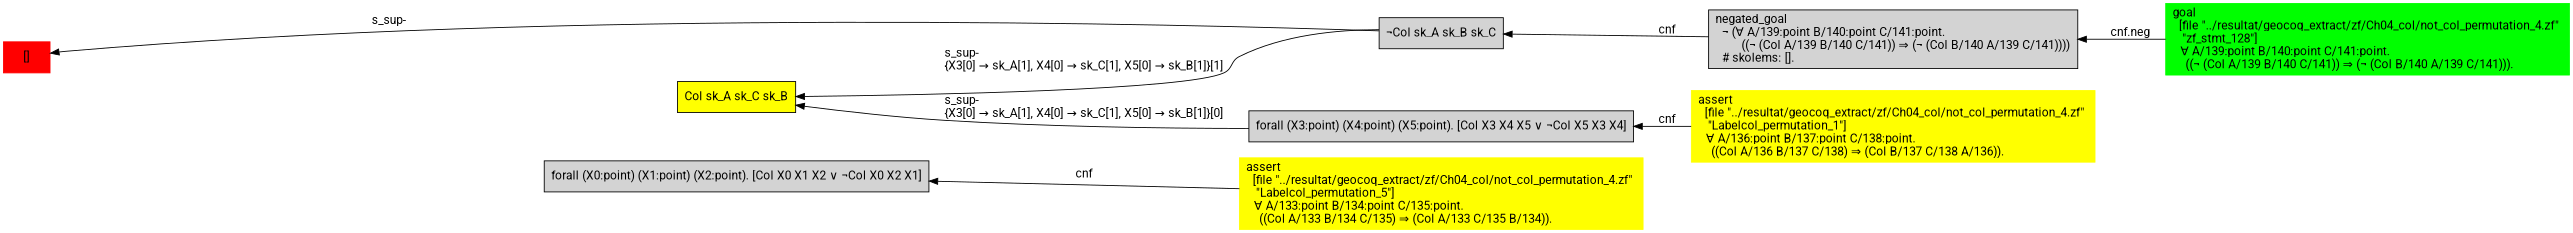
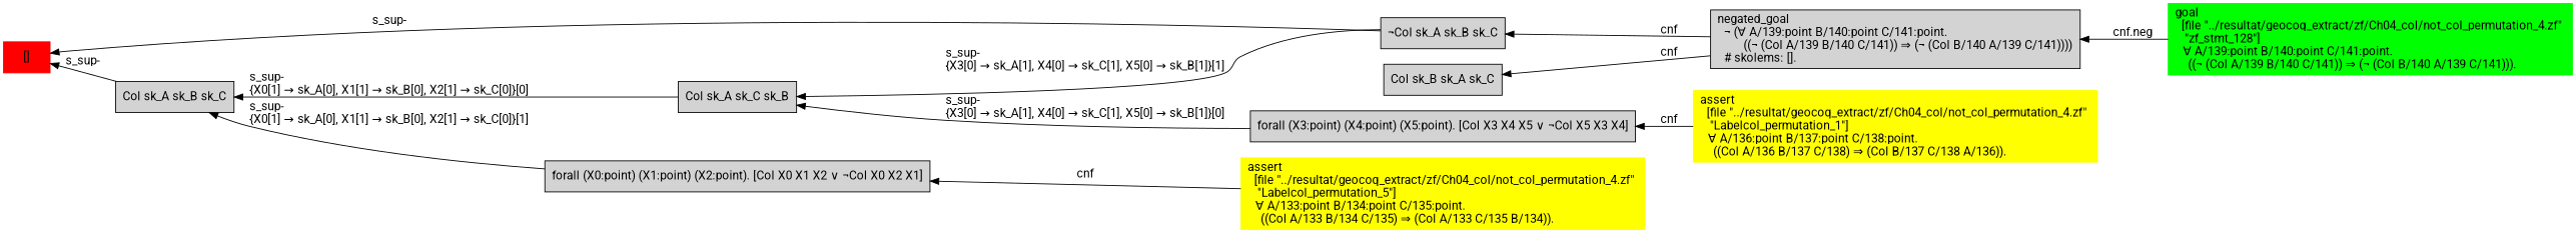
  digraph {
    fontname=Roboto
    rankdir=LR
    node [fontname=Roboto shape=box style=filled]
    edge [dir=back fontname=Roboto]
    n1 [color=red label="[]"]
    n2 [label="¬Col sk_A sk_B sk_C\l"]
+   n3 [label="Col sk_A sk_B sk_C\l"]
    n4 [label="negated_goal\l  ¬ (∀ A/139:point B/140:point C/141:point.\l        ((¬ (Col A/139 B/140 C/141)) ⇒ (¬ (Col B/140 A/139 C/141))))\l  # skolems: [].\l"]
    n5 [label="forall (X0:point) (X1:point) (X2:point). [Col X0 X1 X2 ∨ ¬Col X0 X2 X1]\l"]
-   n6 [label="Col sk_A sk_C sk_B\l" fillcolor=yellow]
+   n6 [label="Col sk_A sk_C sk_B\l"]
    n7 [color=green label="goal\l  [file \"../resultat/geocoq_extract/zf/Ch04_col/not_col_permutation_4.zf\" \l   \"zf_stmt_128\"]\l  ∀ A/139:point B/140:point C/141:point.\l    ((¬ (Col A/139 B/140 C/141)) ⇒ (¬ (Col B/140 A/139 C/141))).\l"]
    n8 [color=yellow label="assert\l  [file \"../resultat/geocoq_extract/zf/Ch04_col/not_col_permutation_4.zf\" \l   \"Labelcol_permutation_5\"]\l  ∀ A/133:point B/134:point C/135:point.\l    ((Col A/133 B/134 C/135) ⇒ (Col A/133 C/135 B/134)).\l"]
    n9 [label="forall (X3:point) (X4:point) (X5:point). [Col X3 X4 X5 ∨ ¬Col X5 X3 X4]\l"]
    n10 [color=yellow label="assert\l  [file \"../resultat/geocoq_extract/zf/Ch04_col/not_col_permutation_4.zf\" \l   \"Labelcol_permutation_1\"]\l  ∀ A/136:point B/137:point C/138:point.\l    ((Col A/136 B/137 C/138) ⇒ (Col B/137 C/138 A/136)).\l"]
+   n11 [label="Col sk_B sk_A sk_C\l"]
    n1 -> n2 [label="s_sup-\l"]
+   n1 -> n3 [label="s_sup-\l"]
    n2 -> n4 [label=cnf]
+   n3 -> n5 [label="s_sup-\l\{X0[1] → sk_A[0], X1[1] → sk_B[0], X2[1] → sk_C[0]\}[1]\l"]
+   n3 -> n6 [label="s_sup-\l\{X0[1] → sk_A[0], X1[1] → sk_B[0], X2[1] → sk_C[0]\}[0]\l"]
    n4 -> n7 [label="cnf.neg"]
    n5 -> n8 [label=cnf]
    n6 -> n2 [label="s_sup-\l\{X3[0] → sk_A[1], X4[0] → sk_C[1], X5[0] → sk_B[1]\}[1]\l"]
    n6 -> n9 [label="s_sup-\l\{X3[0] → sk_A[1], X4[0] → sk_C[1], X5[0] → sk_B[1]\}[0]\l"]
    n9 -> n10 [label=cnf]
+   n11 -> n4 [label=cnf]
  }
